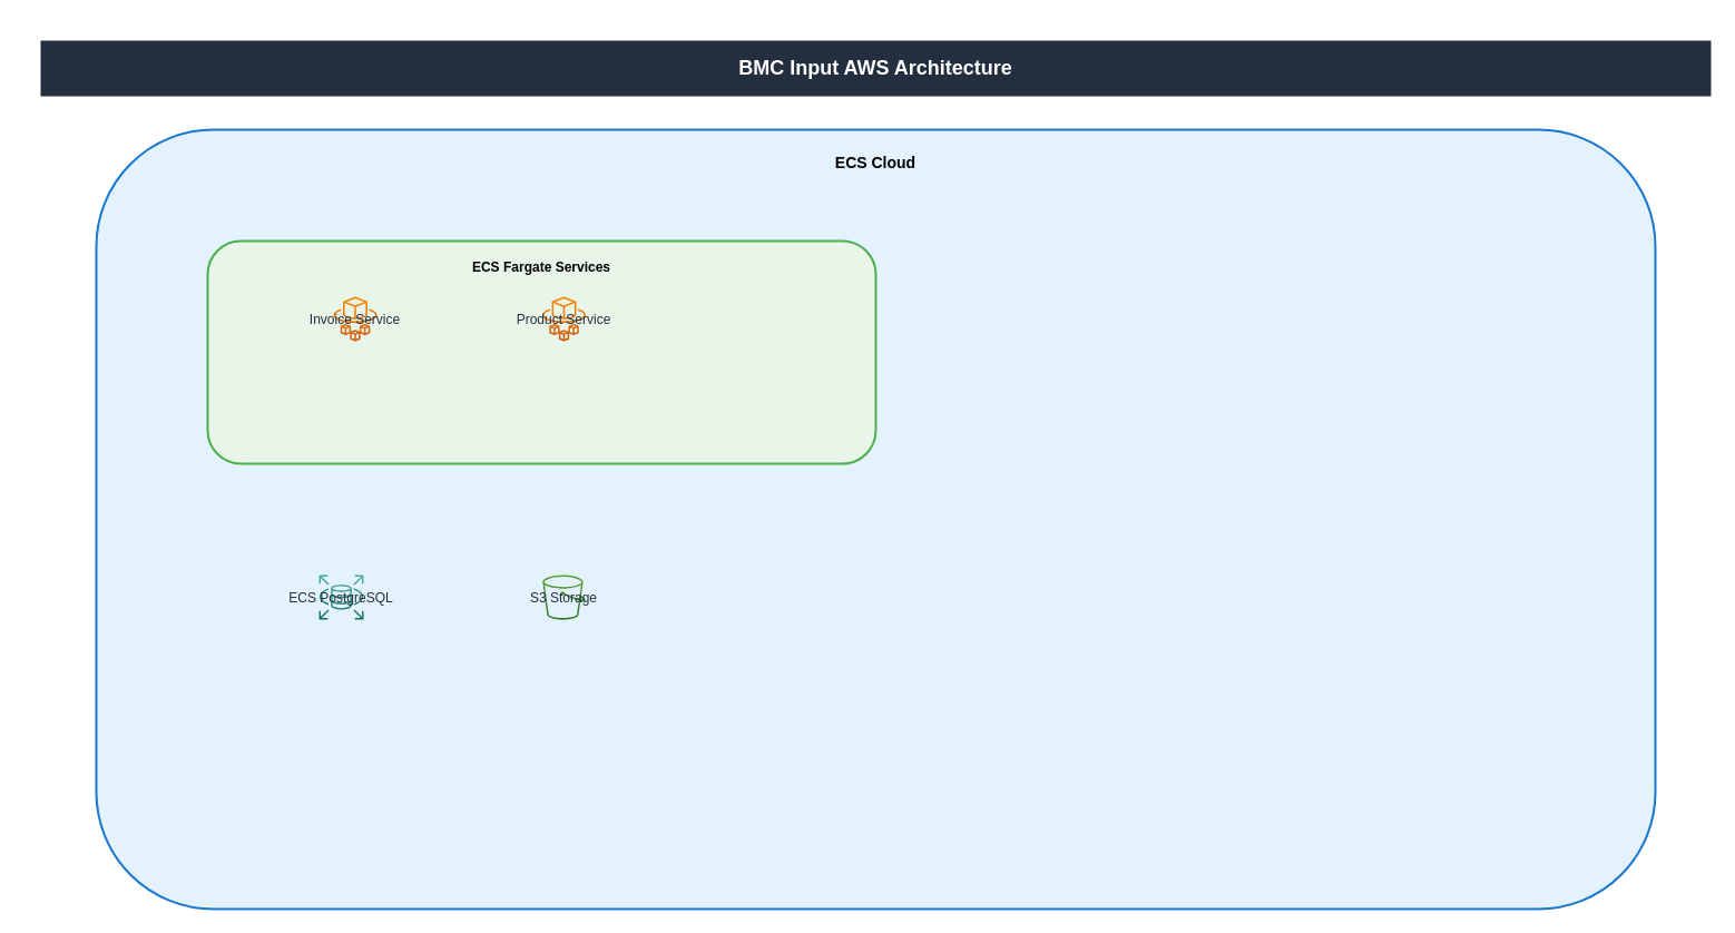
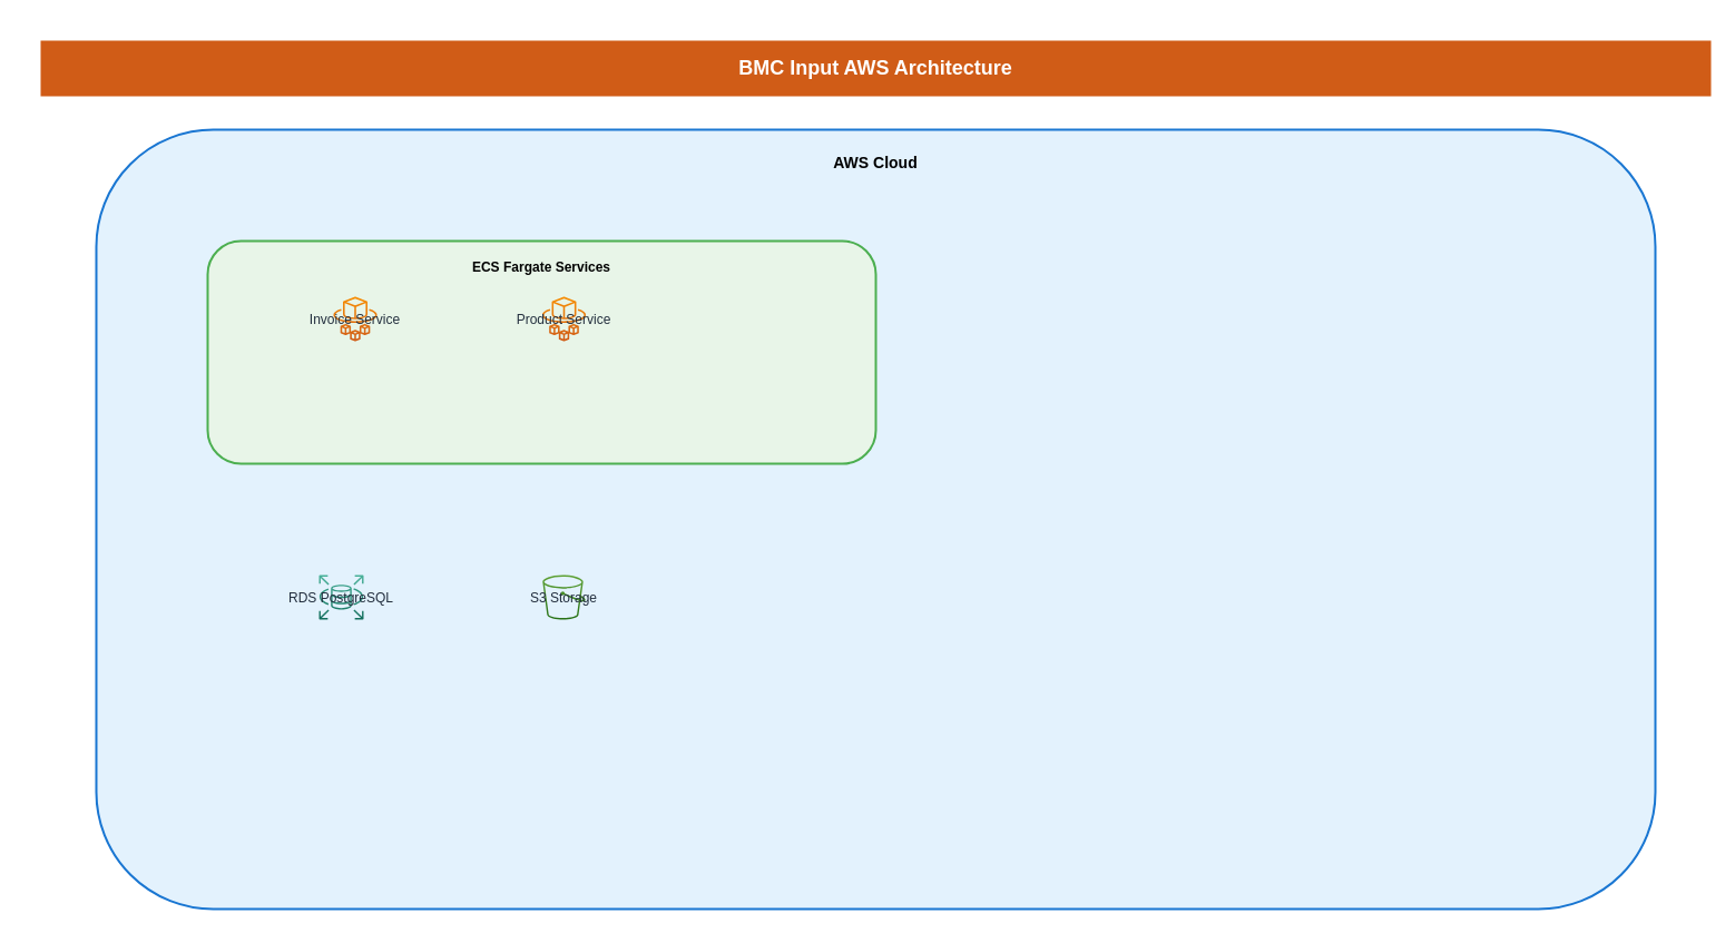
  <mxCell id="0" />
  <mxCell id="1" parent="0" />
- <mxCell id="2" value="BMC Input AWS Architecture" style="rounded=0;whiteSpace=wrap;html=1;fillColor=#232F3E;strokeColor=none;fontColor=#FFFFFF;fontSize=18;fontStyle=1;align=center;" vertex="1" parent="1"><mxGeometry x="20" y="20" width="1500" height="50" as="geometry" /></mxCell>
- <mxCell id="3" value="ECS Cloud" style="rounded=1;whiteSpace=wrap;html=1;fillColor=#E3F2FD;strokeColor=#1976D2;strokeWidth=2;fontSize=14;fontStyle=1;verticalAlign=top;spacingTop=15;" vertex="1" parent="1"><mxGeometry x="70" y="100" width="1400" height="700" as="geometry" /></mxCell>
+ <mxCell id="2" value="BMC Input AWS Architecture" style="rounded=0;whiteSpace=wrap;html=1;fillColor=#d05c17;strokeColor=none;fontColor=#FFFFFF;fontSize=18;fontStyle=1;align=center;" vertex="1" parent="1"><mxGeometry x="20" y="20" width="1500" height="50" as="geometry" /></mxCell>
+ <mxCell id="3" value="AWS Cloud" style="rounded=1;whiteSpace=wrap;html=1;fillColor=#E3F2FD;strokeColor=#1976D2;strokeWidth=2;fontSize=14;fontStyle=1;verticalAlign=top;spacingTop=15;" vertex="1" parent="1"><mxGeometry x="70" y="100" width="1400" height="700" as="geometry" /></mxCell>
  <mxCell id="4" value="ECS Fargate Services" style="rounded=1;whiteSpace=wrap;html=1;fillColor=#E8F5E8;strokeColor=#4CAF50;strokeWidth=2;fontSize=12;fontStyle=1;verticalAlign=top;spacingTop=10;" vertex="1" parent="1"><mxGeometry x="170" y="200" width="600" height="200" as="geometry" /></mxCell>
  <mxCell id="5" value="Invoice Service" style="sketch=0;outlineConnect=0;fontColor=#232F3E;gradientColor=#F78E04;gradientDirection=north;fillColor=#D05C17;strokeColor=#ffffff;shape=mxgraph.aws4.fargate;" vertex="1" parent="1"><mxGeometry x="270" y="250" width="65" height="40" as="geometry" /></mxCell>
  <mxCell id="6" value="Product Service" style="sketch=0;outlineConnect=0;fontColor=#232F3E;gradientColor=#F78E04;gradientDirection=north;fillColor=#D05C17;strokeColor=#ffffff;shape=mxgraph.aws4.fargate;" vertex="1" parent="1"><mxGeometry x="470" y="250" width="40" height="40" as="geometry" /></mxCell>
- <mxCell id="7" value="ECS PostgreSQL" style="sketch=0;outlineConnect=0;fontColor=#232F3E;gradientColor=#4AB29A;gradientDirection=north;fillColor=#116D5B;strokeColor=#ffffff;shape=mxgraph.aws4.rds;" vertex="1" parent="1"><mxGeometry x="270" y="500" width="40" height="40" as="geometry" /></mxCell>
+ <mxCell id="7" value="RDS PostgreSQL" style="sketch=0;outlineConnect=0;fontColor=#232F3E;gradientColor=#4AB29A;gradientDirection=north;fillColor=#116D5B;strokeColor=#ffffff;shape=mxgraph.aws4.rds;" vertex="1" parent="1"><mxGeometry x="270" y="500" width="40" height="40" as="geometry" /></mxCell>
  <mxCell id="8" value="S3 Storage" style="sketch=0;outlineConnect=0;fontColor=#232F3E;gradientColor=#60A337;gradientDirection=north;fillColor=#277116;strokeColor=#ffffff;shape=mxgraph.aws4.s3;" vertex="1" parent="1"><mxGeometry x="470" y="500" width="40" height="40" as="geometry" /></mxCell>
  <mxCell id="9" style="endArrow=classic;html=1;strokeColor=#4CAF50;strokeWidth=2;" edge="1" parent="1" source="5" target="7" />
